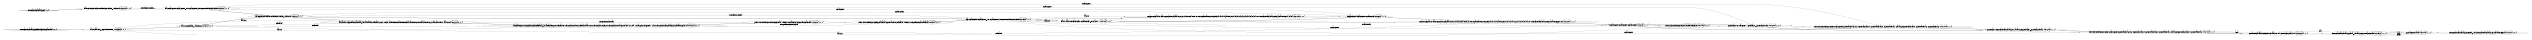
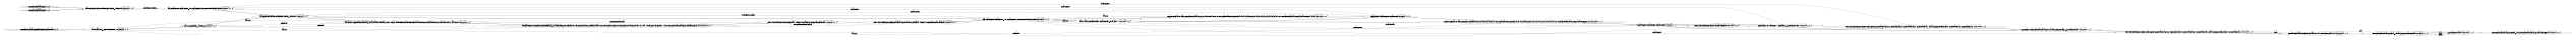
  digraph {
    fontname="DejaVu Serif"
    rankdir=LR
    node [fillcolor=white fontname="DejaVu Serif" shape=ellipse style=filled]
    edge [fontname="DejaVu Serif" style=bold]
    n1 [label="doCompactSegments(compactSegments,compactionConfigs)@@@13@@@['1', '1', '1']"]
    n2 [label="ArgumentCaptor<List<DataSegment>> segmentsCaptor = ArgumentCaptor.forClass()@@@15@@@['1', '0', '1']"]
    n3 [label="Mockito.verify(mockIndexingServiceClient).compactSegments(ArgumentMatchers.anyString(),segmentsCaptor.capture(),ArgumentMatchers.anyInt(),ArgumentMatchers.any(),granularitySpecArgumentCaptor.capture(),ArgumentMatchers.any(),ArgumentMatchers.any())@@@11@@@['0', '1', '0']"]
    n4 [label="Mockito.verify(mockIndexingServiceClient).cancelTask(conflictTaskId)@@@14@@@['0', '0', '1']"]
    n5 [label="ArgumentCaptor<ClientCompactionTaskGranularitySpec> granularitySpecArgumentCaptor = ArgumentCaptor.forClass()@@@16@@@['1', '1', '1']"]
    n6 [label="Mockito.verify(mockIndexingServiceClient).compactSegments(ArgumentMatchers.anyString(),segmentsCaptor.capture(),ArgumentMatchers.anyInt(),ArgumentMatchers.any(),granularitySpecArgumentCaptor.capture(),ArgumentMatchers.any())@@@17@@@['1', '1', '1']"]
    n7 [label="Mockito.when(mockIndexingServiceClient.getTaskPayload(ArgumentMatchers.eq(conflictTaskId))).thenReturn(runningConflictCompactionTaskPayload)@@@9@@@['0', '0', '1']"]
    n8 [label="final CompactSegments compactSegments = new CompactSegments(JSON_MAPPER,mockIndexingServiceClient)@@@10@@@['1', '1', '1']"]
    n9 [label="final List<DataSourceCompactionConfig> compactionConfigs = new ArrayList<>()@@@11@@@['1', '0', '1']"]
    n10 [label="compactionConfigs.add(new DataSourceCompactionConfig(dataSource,0,500L,null,new Period(\"PT0H\"),new UserCompactionTaskQueryTuningConfig(null,null,null,null,partitionsSpec,null,null,null,null,null,3,null,null,null,null,null,null),new UserCompactionTaskGranularityConfig(Granularities.YEAR,null),null,null))@@@7@@@['0', '1', '0']"]
    n11 [fillcolor=lightgray label="testCompactWithGranularitySpecConflictWithActiveCompactionTask['0', '0', '1']" shape=diamond]
    n12 [label="final String dataSource = DATA_SOURCE_PREFIX + 0@@@3@@@['0', '0', '1']"]
    n13 [label="TaskStatusPlus runningConflictCompactionTask = new TaskStatusPlus(conflictTaskId,\"groupId\",\"compact\",DateTimes.EPOCH,DateTimes.EPOCH,TaskState.RUNNING,RunnerTaskState.RUNNING,-1L,TaskLocation.unknown(),dataSource,null)@@@6@@@['0', '0', '1']"]
    n14 [label="TaskPayloadResponse runningConflictCompactionTaskPayload = new TaskPayloadResponse(conflictTaskId,new ClientCompactionTaskQuery(conflictTaskId,dataSource,new ClientCompactionIOConfig(new ClientCompactionIntervalSpec(Intervals.of(\"2000/2099\"),\"testSha256OfSortedSegmentIds\")),null,new ClientCompactionTaskGranularitySpec(Granularities.DAY,null),null))@@@7@@@['0', '0', '1']"]
    n15 [label="final String conflictTaskId = \"taskIdDummy\"@@@4@@@['0', '0', '1']"]
    n16 [label="compactionConfigs.add(new DataSourceCompactionConfig(dataSource,0,500L,null,new Period(\"PT0H\"),new UserCompactionTaskQueryTuningConfig(null,null,null,null,partitionsSpec,null,null,null,null,null,3,null,null,null,null,null,null),new UserCompactionTaskGranularityConfig(Granularities.YEAR,null),null))@@@12@@@['1', '1', '1']"]
    n17 [label="Mockito.when(mockIndexingServiceClient.getActiveTasks()).thenReturn(ImmutableList.of(runningConflictCompactionTask))@@@8@@@['0', '0', '1']"]
    n18 [label="final HttpIndexingServiceClient mockIndexingServiceClient = Mockito.mock()@@@5@@@['1', '1', '1']"]
    n19 [label="doCompactSegments(compactSegments,compactionConfigs)@@@8@@@['1', '1', '0']"]
    n20 [label="Assert.assertNotNull(actual)@@@20@@@['1', '1', '1']"]
    n21 [label="Assert.assertEquals(datasourceToSegments.get(dataSource).size(),segmentsCaptor.getValue().size())@@@18@@@['1', '1', '1']"]
+   n22 [fillcolor=lightgray label="testCompactWithGranularitySpec['1', '0', '0']" shape=diamond]
    n23 [label="final HttpIndexingServiceClient mockIndexingServiceClient = Mockito.mock()@@@3@@@['1', '1', '0']"]
    n24 [label="final CompactSegments compactSegments = new CompactSegments(JSON_MAPPER,mockIndexingServiceClient)@@@4@@@['1', '1', '0']"]
    n25 [label="ClientCompactionTaskGranularitySpec expected = new ClientCompactionTaskGranularitySpec(Granularities.YEAR,null)@@@21@@@['0', '0', '1']"]
    n26 [label="ClientCompactionTaskGranularitySpec actual = granularitySpecArgumentCaptor.getValue()@@@19@@@['1', '1', '1']"]
    n27 [fillcolor=lightgray label="testCompactWithGranularitySpec['0', '1', '0']" shape=diamond]
    n1 -> n2
    n1 -> n3
    n1 -> n4
    n2 -> n3 [label=0 style=dashed]
    n2 -> n5
    n3 -> n5
    n4 -> n2
    n5 -> n6
    n6 -> n20 [label=actual style=solid]
    n6 -> n21
    n6 -> n21 [label=actual style=solid]
    n7 -> n8
    n8 -> n1 [label=compactSegments style=solid]
    n8 -> n6 [label=compactSegments style=solid]
    n8 -> n9 [label=dataSource style=solid]
    n8 -> n9
    n8 -> n10
    n8 -> n10 [label=dataSource style=solid]
    n9 -> n1 [label=compactionConfigs style=solid]
    n9 -> n10 [label=0 style=dashed]
    n9 -> n16
    n9 -> n19
    n10 -> n19
    n11 -> n12
    n12 -> n13 [label=dataSource style=solid]
    n12 -> n14 [label=dataSource style=solid]
    n12 -> n15
    n12 -> n16 [label=dataSource style=solid]
    n13 -> n14
    n13 -> n17 [label=runningConflictCompactionTask style=solid]
    n14 -> n7 [label=runningConflictCompactionTaskPayload style=solid]
    n14 -> n17
    n15 -> n4 [label=conflictTaskId style=solid]
    n15 -> n13 [label=conflictTaskId style=solid]
    n15 -> n14 [label=conflictTaskId style=solid]
    n15 -> n18
    n16 -> n1
    n17 -> n7
    n18 -> n8
    n18 -> n8 [label=mockIndexingServiceClient style=solid]
    n18 -> n13
    n18 -> n19 [label=compactionConfigs style=solid]
    n19 -> n16
    n20 -> n25
    n21 -> n26
+   n22 -> n23
    n23 -> n24
    n23 -> n24 [label=mockIndexingServiceClient style=solid]
    n24 -> n2 [label=compactSegments style=solid]
    n24 -> n3 [label=compactSegments style=solid]
    n24 -> n18
    n24 -> n19 [label=compactSegments style=solid]
    n26 -> n20
    n26 -> n20 [label=actual style=solid]
    n26 -> n20 [label=expected style=solid]
    n27 -> n23
  }
